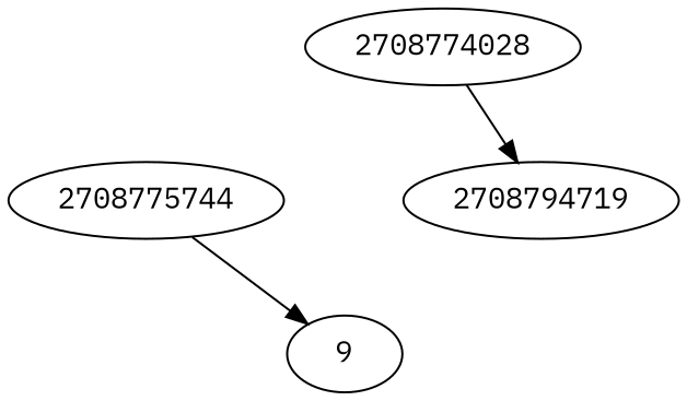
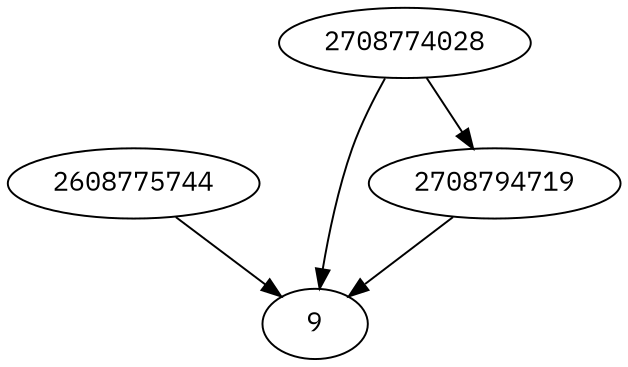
  strict digraph {
    fontname="IBM Plex Mono"
    node [fontname="IBM Plex Mono"]
    edge [fontname="IBM Plex Mono"]
-   2708775744
+   2708775744 [label=2608775744]
    9
    2708774028
    2708794719
    2708775744 -> 9
+   2708774028 -> 9
    2708774028 -> 2708794719
+   2708794719 -> 9
  }
